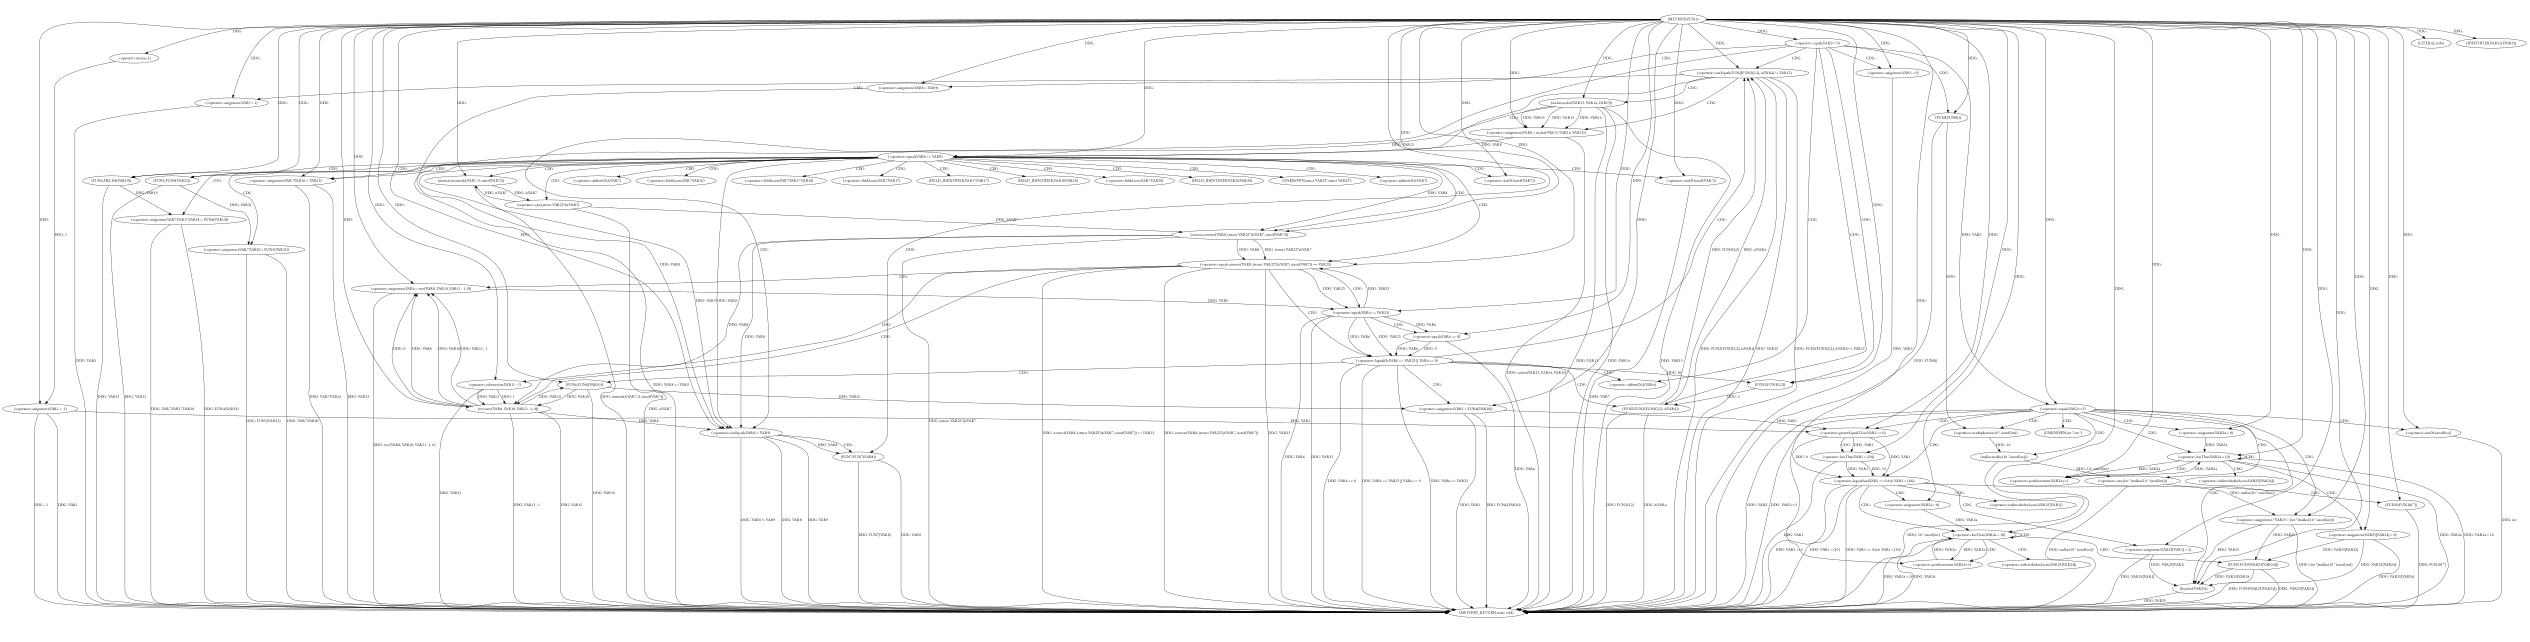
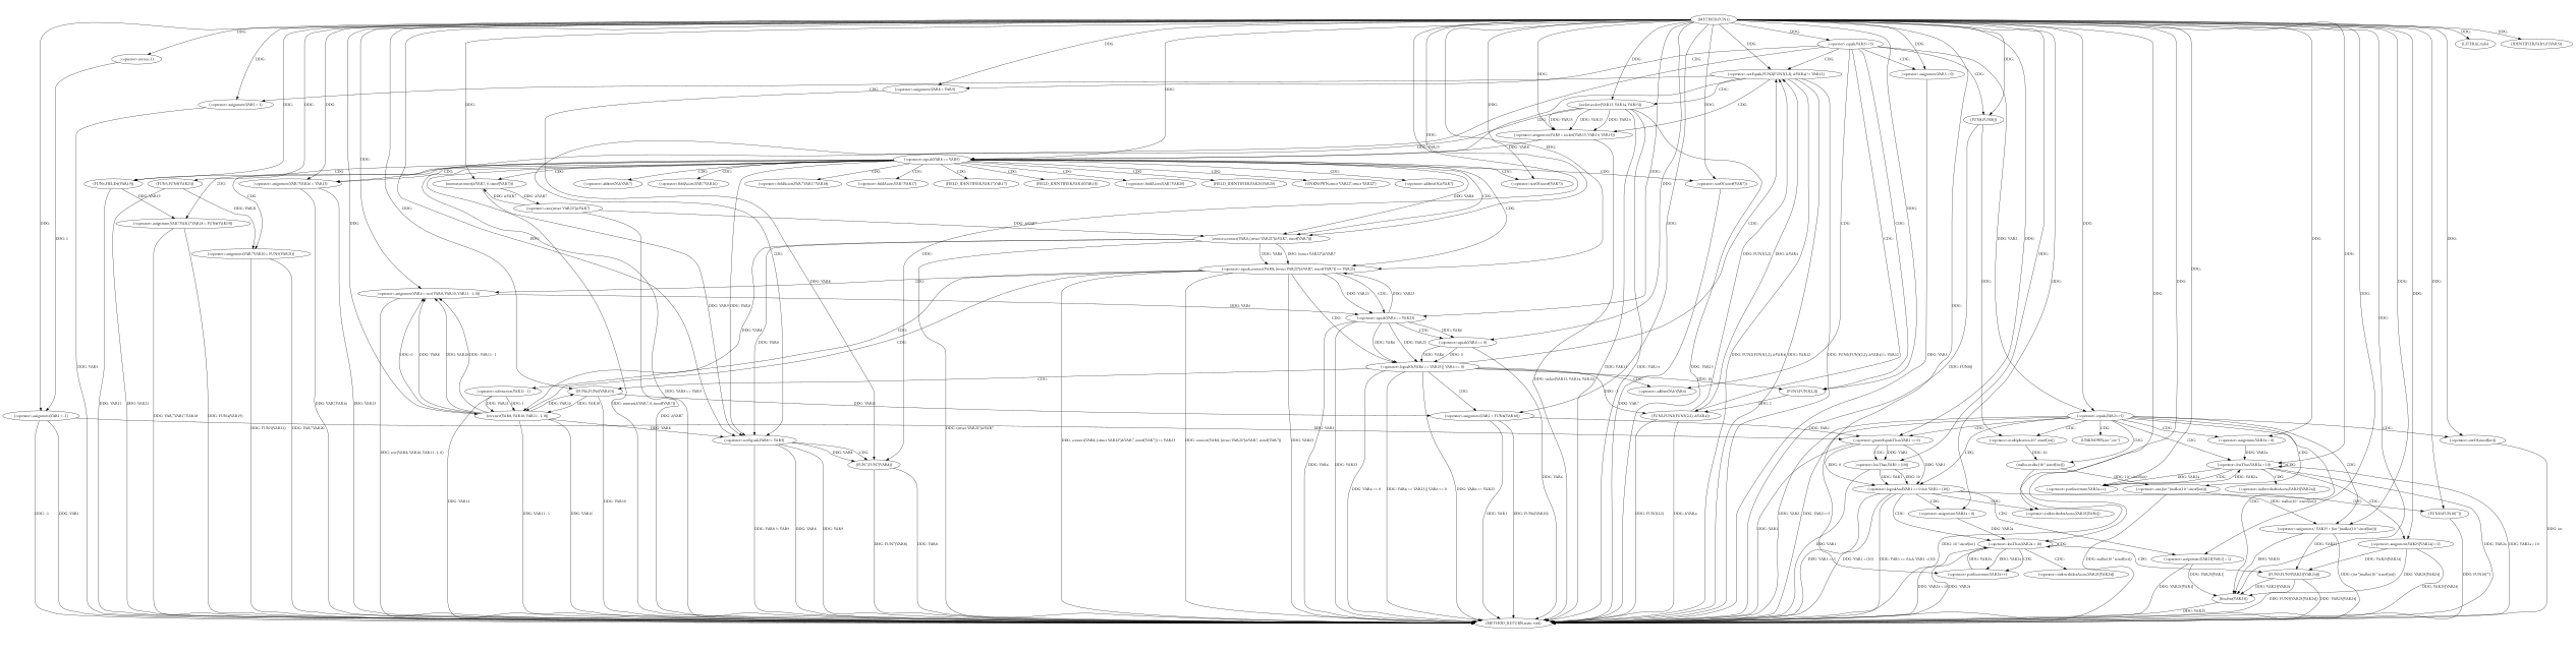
  digraph {
    fontname="EB Garamond"
    node [fontname="EB Garamond"]
    edge [fontname="EB Garamond"]
    n1 [label="(METHOD,FUN1)"]
    n2 [label="(<operator>.assignment,VAR1 = -1)"]
    n3 [label="(<operator>.minus,-1)"]
    n4 [label="(<operator>.equals,VAR2==5)"]
    n5 [label="(<operator>.assignment,VAR5 = 0)"]
    n6 [label="(<operator>.assignment,VAR8 = VAR9)"]
    n7 [label="(<operator>.notEquals,FUN2(FUN3(2,2), &VAR4) != VAR12)"]
    n8 [label="(FUN3,FUN3(2,2))"]
    n9 [label="(<operator>.assignment,VAR5 = 1)"]
    n10 [label="(<operator>.assignment,VAR8 = socket(VAR13, VAR14, VAR15))"]
    n11 [label="(socket,socket(VAR13, VAR14, VAR15))"]
    n12 [label="(<operator>.equals,VAR8 == VAR9)"]
    n13 [label="(memset,memset(&VAR7, 0, sizeof(VAR7)))"]
    n14 [label="(<operator>.sizeOf,sizeof(VAR7))"]
    n15 [label="(<operator>.assignment,VAR7.VAR16 = VAR13)"]
    n16 [label="(FUN4,FIELD4(VAR19))"]
    n17 [label="(FUN5,FUN5(VAR21))"]
    n18 [label="(<operator>.equals,connect(VAR8, (struct VAR22*)&VAR7, sizeof(VAR7)) == VAR23)"]
    n19 [label="(connect,connect(VAR8, (struct VAR22*)&VAR7, sizeof(VAR7)))"]
    n20 [label="(<operator>.sizeOf,sizeof(VAR7))"]
    n21 [label="(<operator>.assignment,VAR6 = recv(VAR8, VAR10, VAR11 - 1, 0))"]
    n22 [label="(recv,recv(VAR8, VAR10, VAR11 - 1, 0))"]
    n23 [label="(<operator>.subtraction,VAR11 - 1)"]
    n24 [label="(<operator>.equals,VAR6 == VAR23)"]
    n25 [label="(<operator>.equals,VAR6 == 0)"]
    n26 [label="(<operator>.assignment,VAR1 = FUN6(VAR10))"]
    n27 [label="(FUN6,FUN6(VAR10))"]
    n28 [label="(LITERAL,0,do)"]
    n29 [label="(<operator>.notEquals,VAR8 != VAR9)"]
    n30 [label="(FUN7,FUN7(VAR8))"]
    n31 [label="(IDENTIFIER,VAR5,if (VAR5))"]
    n32 [label="(FUN8,FUN8())"]
    n33 [label="(<operator>.equals,VAR2==5)"]
    n34 [label="(<operator>.assignment,* VAR25 = (int *)malloc(10 * sizeof(int)))"]
    n35 [label="(<operator>.sizeOf,sizeof(int))"]
    n36 [label="(<operator>.assignment,VAR24 = 0)"]
    n37 [label="(<operator>.lessThan,VAR24 < 10)"]
    n38 [label="(<operator>.postIncrement,VAR24++)"]
    n39 [label="(<operator>.assignment,VAR25[VAR24] = 0)"]
    n40 [label="(<operator>.greaterEqualsThan,VAR1 >= 0)"]
    n41 [label="(<operator>.lessThan,VAR1 < (10))"]
    n42 [label="(<operator>.assignment,VAR25[VAR1] = 1)"]
    n43 [label="(<operator>.assignment,VAR24 = 0)"]
    n44 [label="(<operator>.lessThan,VAR24 < 10)"]
    n45 [label="(<operator>.postIncrement,VAR24++)"]
    n46 [label="(FUN10,FUN10(\"\"))"]
    n47 [label="(free,free(VAR25))"]
    n48 [label="(METHOD_RETURN,static void)"]
    n49 [label="(FUN2,FUN2(FUN3(2,2), &VAR4))"]
    n50 [label="(<operator>.addressOf,&VAR4)"]
    n51 [label="(<operator>.assignment,VAR7.VAR17.VAR18 = FUN4(VAR19))"]
    n52 [label="(<operator>.assignment,VAR7.VAR20 = FUN5(VAR21))"]
    n53 [label="(<operator>.cast,(struct VAR22*)&VAR7)"]
    n54 [label="(<operator>.addressOf,&VAR7)"]
    n55 [label="(<operator>.fieldAccess,VAR7.VAR16)"]
    n56 [label="(<operator>.fieldAccess,VAR7.VAR17.VAR18)"]
    n57 [label="(<operator>.fieldAccess,VAR7.VAR17)"]
    n58 [label="(FIELD_IDENTIFIER,VAR17,VAR17)"]
    n59 [label="(FIELD_IDENTIFIER,VAR18,VAR18)"]
    n60 [label="(<operator>.fieldAccess,VAR7.VAR20)"]
    n61 [label="(FIELD_IDENTIFIER,VAR20,VAR20)"]
    n62 [label="(UNKNOWN,struct VAR22*,struct VAR22*)"]
    n63 [label="(<operator>.addressOf,&VAR7)"]
    n64 [label="(<operator>.logicalOr,VAR6 == VAR23 || VAR6 == 0)"]
    n65 [label="(<operator>.multiplication,10 * sizeof(int))"]
    n66 [label="(<operator>.cast,(int *)malloc(10 * sizeof(int)))"]
    n67 [label="(malloc,malloc(10 * sizeof(int)))"]
    n68 [label="(<operator>.logicalAnd,VAR1 >= 0 && VAR1 < (10))"]
    n69 [label="(UNKNOWN,int *,int *)"]
    n70 [label="(FUN9,FUN9(VAR25[VAR24]))"]
    n71 [label="(<operator>.indirectIndexAccess,VAR25[VAR24])"]
    n72 [label="(<operator>.indirectIndexAccess,VAR25[VAR24])"]
    n73 [label="(<operator>.indirectIndexAccess,VAR25[VAR1])"]
    n1 -> n2 [label="DDG: "]
    n1 -> n3 [label="DDG: "]
    n1 -> n4 [label="DDG: "]
    n1 -> n5 [label="DDG: "]
    n1 -> n6 [label="DDG: "]
    n1 -> n7 [label="DDG: "]
    n1 -> n8 [label="DDG: "]
    n1 -> n9 [label="DDG: "]
    n1 -> n10 [label="DDG: "]
    n1 -> n11 [label="DDG: "]
    n1 -> n12 [label="DDG: "]
    n1 -> n13 [label="DDG: "]
    n1 -> n14 [label="DDG: "]
    n1 -> n15 [label="DDG: "]
    n1 -> n16 [label="DDG: "]
    n1 -> n17 [label="DDG: "]
    n1 -> n18 [label="DDG: "]
    n1 -> n19 [label="DDG: "]
    n1 -> n20 [label="DDG: "]
    n1 -> n21 [label="DDG: "]
    n1 -> n22 [label="DDG: "]
-   n1 -> n23 [label="DDG: "]
+   n1 -> n73 [label="DDG: "]
    n1 -> n24 [label="DDG: "]
    n1 -> n25 [label="DDG: "]
    n1 -> n26 [label="DDG: "]
    n1 -> n27 [label="DDG: "]
    n1 -> n28 [label="DDG: "]
    n1 -> n29 [label="DDG: "]
    n1 -> n30 [label="DDG: "]
    n1 -> n31 [label="DDG: "]
    n1 -> n32 [label="DDG: "]
    n1 -> n33 [label="DDG: "]
    n1 -> n34 [label="DDG: "]
    n1 -> n35 [label="DDG: "]
    n1 -> n36 [label="DDG: "]
    n1 -> n37 [label="DDG: "]
    n1 -> n38 [label="DDG: "]
    n1 -> n39 [label="DDG: "]
    n1 -> n40 [label="DDG: "]
    n1 -> n41 [label="DDG: "]
    n1 -> n42 [label="DDG: "]
    n1 -> n43 [label="DDG: "]
    n1 -> n44 [label="DDG: "]
    n1 -> n45 [label="DDG: "]
    n1 -> n46 [label="DDG: "]
    n1 -> n47 [label="DDG: "]
    n2 -> n40 [label="DDG: VAR1"]
    n2 -> n48 [label="DDG: -1"]
    n2 -> n48 [label="DDG: VAR1"]
    n3 -> n2 [label="DDG: 1"]
    n4 -> n5 [label="CDG: "]
    n4 -> n6 [label="CDG: "]
    n4 -> n7 [label="CDG: "]
    n4 -> n8 [label="CDG: "]
    n4 -> n29 [label="CDG: "]
    n4 -> n32 [label="CDG: "]
    n4 -> n33 [label="DDG: VAR2"]
    n4 -> n49 [label="CDG: "]
    n4 -> n50 [label="CDG: "]
    n5 -> n48 [label="DDG: VAR5"]
-   n6 -> n29 [label="DDG: VAR8"]
+   n6 -> n30 [label="DDG: VAR8"]
    n7 -> n9 [label="CDG: "]
    n7 -> n10 [label="CDG: "]
    n7 -> n11 [label="CDG: "]
    n7 -> n12 [label="CDG: "]
    n7 -> n48 [label="DDG: FUN2(FUN3(2,2), &VAR4)"]
    n7 -> n48 [label="DDG: VAR12"]
    n7 -> n48 [label="DDG: FUN2(FUN3(2,2), &VAR4) != VAR12"]
    n8 -> n49 [label="DDG: 2"]
    n9 -> n48 [label="DDG: VAR5"]
    n10 -> n12 [label="DDG: VAR8"]
    n10 -> n48 [label="DDG: socket(VAR13, VAR14, VAR15)"]
    n11 -> n10 [label="DDG: VAR13"]
    n11 -> n10 [label="DDG: VAR14"]
    n11 -> n10 [label="DDG: VAR15"]
    n11 -> n15 [label="DDG: VAR13"]
    n11 -> n48 [label="DDG: VAR13"]
    n11 -> n48 [label="DDG: VAR14"]
    n11 -> n48 [label="DDG: VAR15"]
    n12 -> n13 [label="CDG: "]
    n12 -> n14 [label="CDG: "]
    n12 -> n15 [label="CDG: "]
    n12 -> n16 [label="CDG: "]
-   n12 -> n17 [label="CDG: "]
    n12 -> n18 [label="CDG: "]
    n12 -> n19 [label="DDG: VAR8"]
    n12 -> n19 [label="CDG: "]
    n12 -> n20 [label="CDG: "]
    n12 -> n29 [label="DDG: VAR8"]
    n12 -> n29 [label="DDG: VAR9"]
    n12 -> n48 [label="DDG: VAR8 == VAR9"]
    n12 -> n51 [label="CDG: "]
    n12 -> n52 [label="CDG: "]
-   n12 -> n53 [label="CDG: "]
    n12 -> n54 [label="CDG: "]
    n12 -> n55 [label="CDG: "]
    n12 -> n56 [label="CDG: "]
    n12 -> n57 [label="CDG: "]
    n12 -> n58 [label="CDG: "]
    n12 -> n59 [label="CDG: "]
    n12 -> n60 [label="CDG: "]
    n12 -> n61 [label="CDG: "]
    n12 -> n62 [label="CDG: "]
    n12 -> n63 [label="CDG: "]
    n13 -> n48 [label="DDG: memset(&VAR7, 0, sizeof(VAR7))"]
    n13 -> n53 [label="DDG: &VAR7"]
    n15 -> n48 [label="DDG: VAR7.VAR16"]
    n15 -> n48 [label="DDG: VAR13"]
    n16 -> n48 [label="DDG: VAR19"]
    n16 -> n51 [label="DDG: VAR19"]
    n17 -> n48 [label="DDG: VAR21"]
    n17 -> n52 [label="DDG: VAR21"]
    n18 -> n21 [label="CDG: "]
    n18 -> n22 [label="CDG: "]
    n18 -> n23 [label="CDG: "]
    n18 -> n24 [label="DDG: VAR23"]
    n18 -> n24 [label="CDG: "]
    n18 -> n48 [label="DDG: VAR23"]
    n18 -> n48 [label="DDG: connect(VAR8, (struct VAR22*)&VAR7, sizeof(VAR7)) == VAR23"]
    n18 -> n48 [label="DDG: connect(VAR8, (struct VAR22*)&VAR7, sizeof(VAR7))"]
    n18 -> n64 [label="CDG: "]
    n19 -> n18 [label="DDG: VAR8"]
    n19 -> n18 [label="DDG: (struct VAR22*)&VAR7"]
    n19 -> n22 [label="DDG: VAR8"]
    n19 -> n29 [label="DDG: VAR8"]
    n19 -> n48 [label="DDG: (struct VAR22*)&VAR7"]
    n20 -> n48 [label="DDG: VAR7"]
    n21 -> n24 [label="DDG: VAR6"]
    n21 -> n48 [label="DDG: recv(VAR8, VAR10, VAR11 - 1, 0)"]
    n22 -> n21 [label="DDG: VAR8"]
    n22 -> n21 [label="DDG: VAR10"]
    n22 -> n21 [label="DDG: VAR11 - 1"]
    n22 -> n21 [label="DDG: 0"]
    n22 -> n27 [label="DDG: VAR10"]
    n22 -> n29 [label="DDG: VAR8"]
    n22 -> n48 [label="DDG: VAR10"]
    n22 -> n48 [label="DDG: VAR11 - 1"]
    n23 -> n22 [label="DDG: VAR11"]
    n23 -> n22 [label="DDG: 1"]
    n23 -> n48 [label="DDG: VAR11"]
    n24 -> n18 [label="DDG: VAR23"]
    n24 -> n25 [label="DDG: VAR6"]
    n24 -> n25 [label="CDG: "]
    n24 -> n48 [label="DDG: VAR6"]
    n24 -> n48 [label="DDG: VAR23"]
    n24 -> n64 [label="DDG: VAR6"]
    n24 -> n64 [label="DDG: VAR23"]
    n25 -> n48 [label="DDG: VAR6"]
    n25 -> n64 [label="DDG: VAR6"]
    n25 -> n64 [label="DDG: 0"]
    n26 -> n40 [label="DDG: VAR1"]
    n26 -> n48 [label="DDG: FUN6(VAR10)"]
    n26 -> n48 [label="DDG: VAR1"]
    n27 -> n22 [label="DDG: VAR10"]
    n27 -> n26 [label="DDG: VAR10"]
    n27 -> n48 [label="DDG: VAR10"]
    n29 -> n30 [label="DDG: VAR8"]
    n29 -> n30 [label="CDG: "]
    n29 -> n48 [label="DDG: VAR8 != VAR9"]
    n29 -> n48 [label="DDG: VAR8"]
    n29 -> n48 [label="DDG: VAR9"]
    n30 -> n48 [label="DDG: VAR8"]
    n30 -> n48 [label="DDG: FUN7(VAR8)"]
    n32 -> n48 [label="DDG: FUN8()"]
    n32 -> n65 [label="DDG: "]
    n33 -> n34 [label="CDG: "]
    n33 -> n35 [label="CDG: "]
    n33 -> n36 [label="CDG: "]
    n33 -> n37 [label="CDG: "]
    n33 -> n40 [label="CDG: "]
    n33 -> n47 [label="CDG: "]
    n33 -> n48 [label="DDG: VAR2==5"]
    n33 -> n48 [label="DDG: VAR2"]
    n33 -> n65 [label="CDG: "]
    n33 -> n66 [label="CDG: "]
    n33 -> n67 [label="CDG: "]
    n33 -> n68 [label="CDG: "]
    n33 -> n69 [label="CDG: "]
    n34 -> n47 [label="DDG: VAR25"]
    n34 -> n48 [label="DDG: (int *)malloc(10 * sizeof(int))"]
    n34 -> n70 [label="DDG: VAR25"]
    n35 -> n48 [label="DDG: int"]
    n36 -> n37 [label="DDG: VAR24"]
    n37 -> n37 [label="CDG: "]
    n37 -> n38 [label="DDG: VAR24"]
    n37 -> n38 [label="CDG: "]
    n37 -> n39 [label="CDG: "]
    n37 -> n48 [label="DDG: VAR24 < 10"]
    n37 -> n48 [label="DDG: VAR24"]
    n37 -> n71 [label="CDG: "]
    n38 -> n37 [label="DDG: VAR24"]
    n39 -> n47 [label="DDG: VAR25[VAR24]"]
    n39 -> n48 [label="DDG: VAR25[VAR24]"]
    n39 -> n70 [label="DDG: VAR25[VAR24]"]
    n40 -> n41 [label="DDG: VAR1"]
    n40 -> n41 [label="CDG: "]
+   n40 -> n48 [label="DDG: VAR1"]
    n40 -> n68 [label="DDG: VAR1"]
    n40 -> n68 [label="DDG: 0"]
    n41 -> n48 [label="DDG: VAR1"]
    n41 -> n68 [label="DDG: VAR1"]
    n41 -> n68 [label="DDG: 10"]
    n42 -> n47 [label="DDG: VAR25[VAR1]"]
    n42 -> n48 [label="DDG: VAR25[VAR1]"]
    n43 -> n44 [label="DDG: VAR24"]
    n44 -> n44 [label="CDG: "]
    n44 -> n45 [label="DDG: VAR24"]
    n44 -> n45 [label="CDG: "]
    n44 -> n48 [label="DDG: VAR24 < 10"]
    n44 -> n48 [label="DDG: VAR24"]
    n44 -> n70 [label="CDG: "]
    n44 -> n72 [label="CDG: "]
    n45 -> n44 [label="DDG: VAR24"]
    n46 -> n48 [label="DDG: FUN10(\"\")"]
    n47 -> n48 [label="DDG: VAR25"]
    n49 -> n7 [label="DDG: FUN3(2,2)"]
    n49 -> n7 [label="DDG: &VAR4"]
    n49 -> n48 [label="DDG: FUN3(2,2)"]
    n49 -> n48 [label="DDG: &VAR4"]
    n51 -> n48 [label="DDG: FUN4(VAR19)"]
    n51 -> n48 [label="DDG: VAR7.VAR17.VAR18"]
    n52 -> n48 [label="DDG: FUN5(VAR21)"]
    n52 -> n48 [label="DDG: VAR7.VAR20"]
    n53 -> n13 [label="DDG: &VAR7"]
    n53 -> n19 [label="DDG: &VAR7"]
    n53 -> n48 [label="DDG: &VAR7"]
    n64 -> n7 [label="CDG: "]
    n64 -> n8 [label="DDG: 10"]
    n64 -> n26 [label="CDG: "]
    n64 -> n27 [label="CDG: "]
    n64 -> n48 [label="DDG: VAR6 == 0"]
    n64 -> n48 [label="DDG: VAR6 == VAR23 || VAR6 == 0"]
    n64 -> n48 [label="DDG: VAR6 == VAR23"]
-   n64 -> n49 [label="CDG: "]
+   n64 -> n49 [label="DDG: -1"]
    n64 -> n50 [label="CDG: "]
    n65 -> n67 [label="DDG: 10"]
    n66 -> n34 [label="DDG: malloc(10 * sizeof(int))"]
    n66 -> n48 [label="DDG: malloc(10 * sizeof(int))"]
    n67 -> n48 [label="DDG: 10 * sizeof(int)"]
    n67 -> n66 [label="DDG: 10 * sizeof(int)"]
    n68 -> n42 [label="CDG: "]
    n68 -> n43 [label="CDG: "]
    n68 -> n44 [label="CDG: "]
    n68 -> n46 [label="CDG: "]
    n68 -> n48 [label="DDG: VAR1 >= 0 && VAR1 < (10)"]
    n68 -> n48 [label="DDG: VAR1 >= 0"]
    n68 -> n48 [label="DDG: VAR1 < (10)"]
    n68 -> n73 [label="CDG: "]
    n70 -> n47 [label="DDG: VAR25[VAR24]"]
    n70 -> n48 [label="DDG: FUN9(VAR25[VAR24])"]
    n70 -> n48 [label="DDG: VAR25[VAR24]"]
  }
